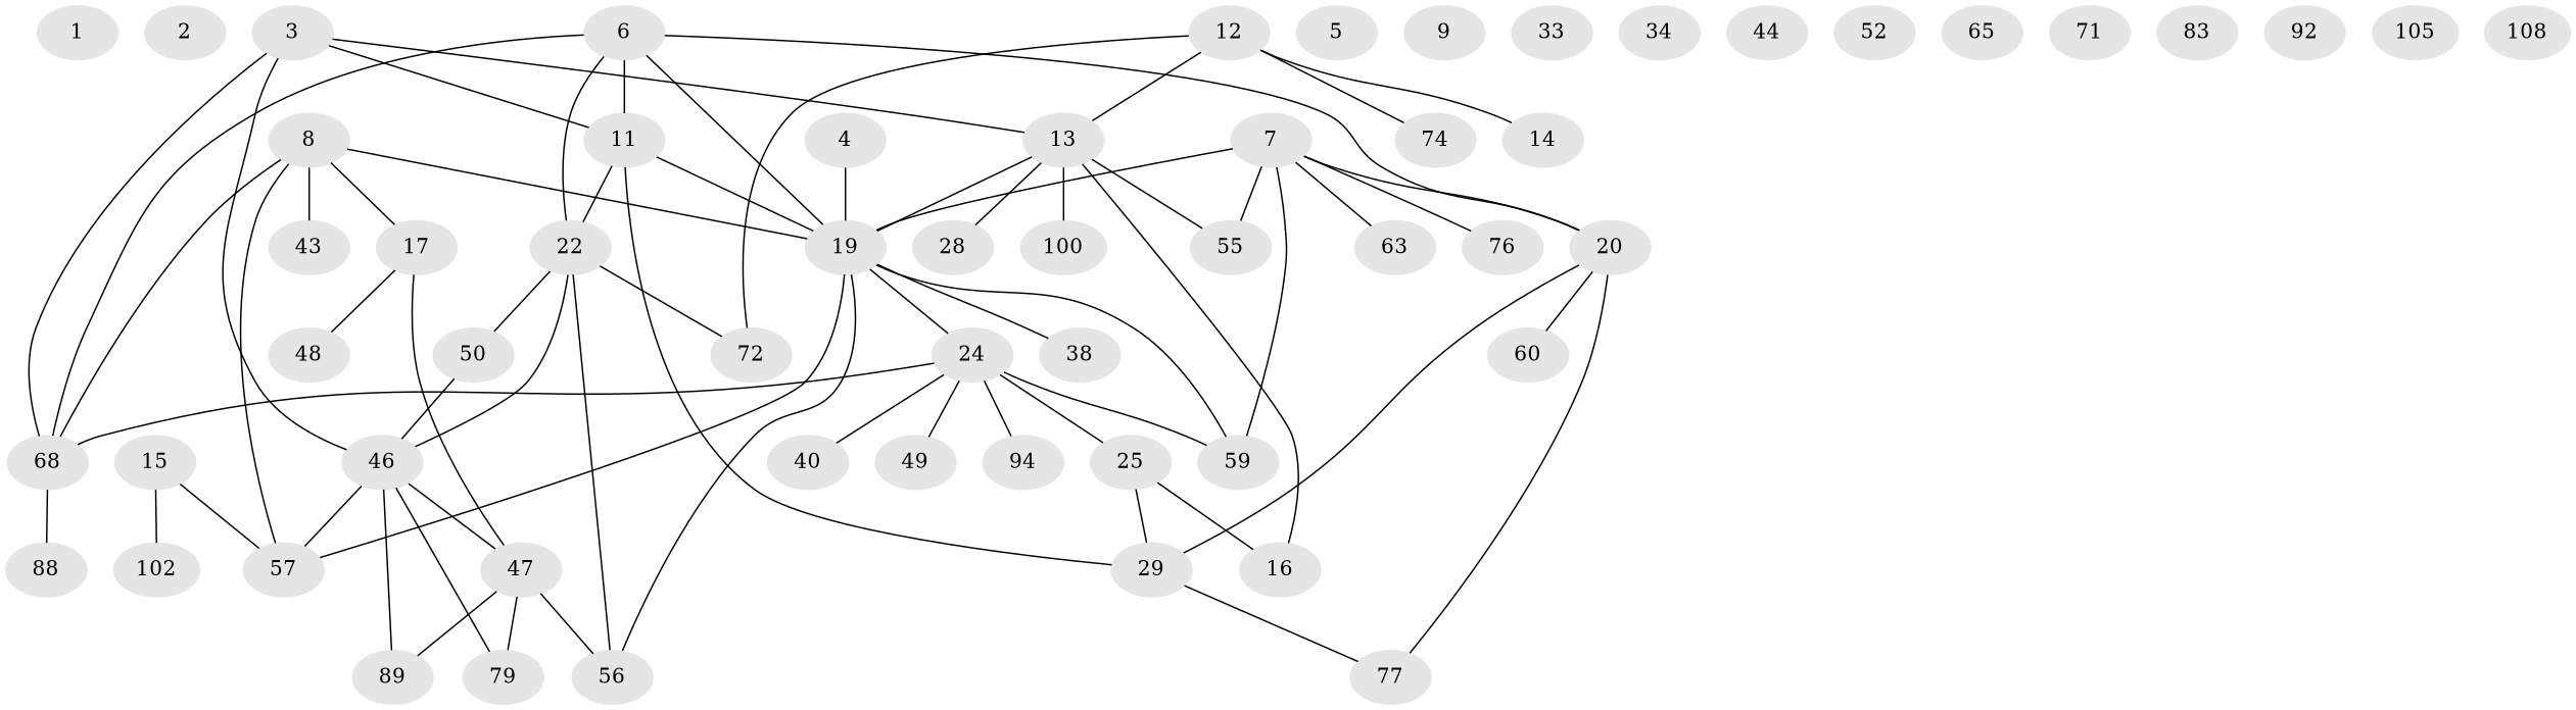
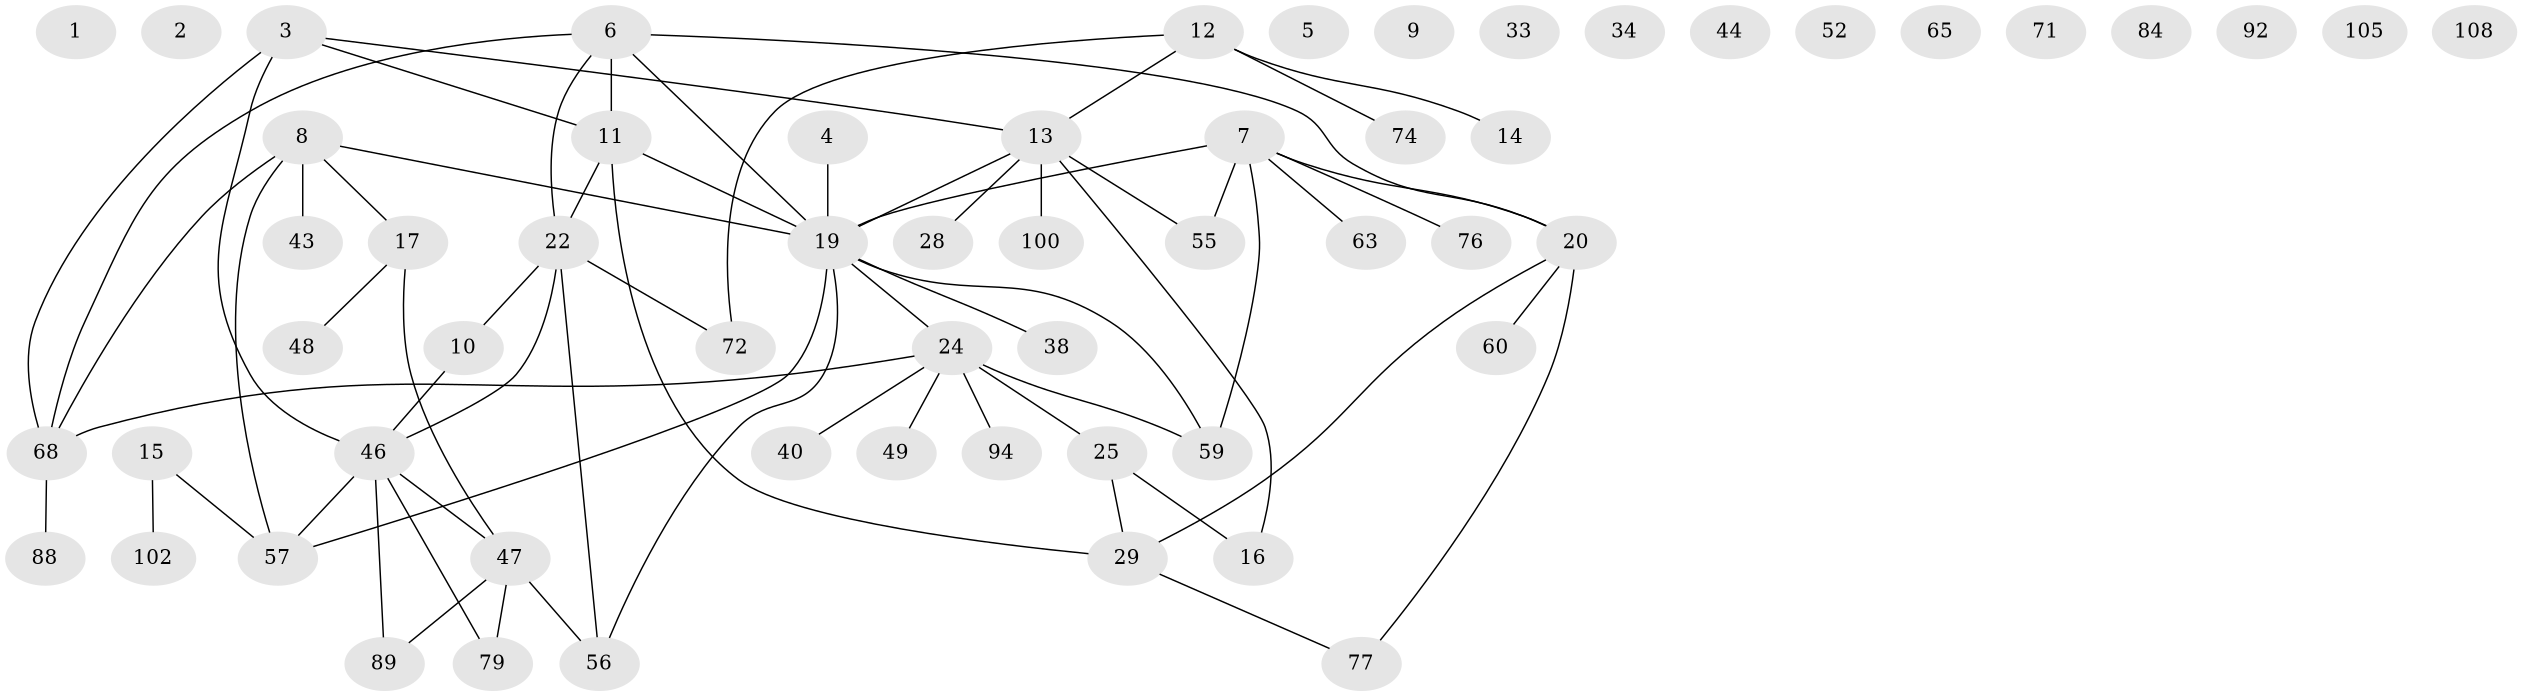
  graph {
    node [color=gray90 style=filled]
    1
    2
    3 [super="+35+80+107"]
    11 [super="+101+103"]
    13 [super="+18+41"]
    46 [super="+54+90"]
    68 [super="+83+104"]
-   10 [super="+81" label=50]
+   10 [super="+81"]
    19 [super="+23+37"]
    22 [super="+36+82"]
    29 [super="+32+99"]
    55
    28 [super="+95"]
    n14 [label=16]
    100
    24 [super="+69+73+109"]
    59
    25 [super="+93"]
    40
    49
    94 [super="+96"]
    57
    47 [super="+50+58+64"]
    79 [super="+91"]
    89
    88
    4 [super="+106"]
    38 [super="+51"]
    56 [super="+70"]
    5 [super="+31"]
    6 [super="+21+53+78+98"]
    20 [super="+60+75"]
    n33 [label=60]
    77
    72
    7 [super="+39+67+87"]
    63
    76
    8 [super="+26+85"]
    17 [super="+42+61+97"]
    43 [super="+86"]
    48
    9
    12 [super="+16+27+62"]
    14
    74
    15 [super="+45"]
    102
    33
    34
    44
    52
    65
    71
-   84 [label=83]
+   84
    92
    105
    108
    3 -- 11
    3 -- 13
    3 -- 46
    3 -- 68
    11 -- 19
    11 -- 22
    11 -- 29
    13 -- 19
    13 -- 55
    13 -- 28
    13 -- n14
    13 -- 100
    46 -- 57
    46 -- 47
    46 -- 79
    46 -- 89
    68 -- 88
    10 -- 46
    19 -- 24
    19 -- 59
    19 -- 57
    19 -- 38
    19 -- 56
    22 -- 46
    22 -- 10
    22 -- 56
    22 -- 72
    29 -- 77
    24 -- 68
    24 -- 59
    24 -- 25
    24 -- 40
    24 -- 49
    24 -- 94
    25 -- 29
    25 -- n14
    47 -- 79
    47 -- 89
    47 -- 56
    4 -- 19
    6 -- 11 [weight=2]
    6 -- 68
    6 -- 19
    6 -- 22
    6 -- 20
    20 -- 29
    20 -- n33
    20 -- 77
    7 -- 19
    7 -- 55
    7 -- 59
    7 -- 20
    7 -- 63
    7 -- 76
    8 -- 68
    8 -- 19
    8 -- 57
    8 -- 17
    8 -- 43
    17 -- 47
    17 -- 48
    12 -- 13
    12 -- 72
    12 -- 14
    12 -- 74
    15 -- 57
    15 -- 102
  }
